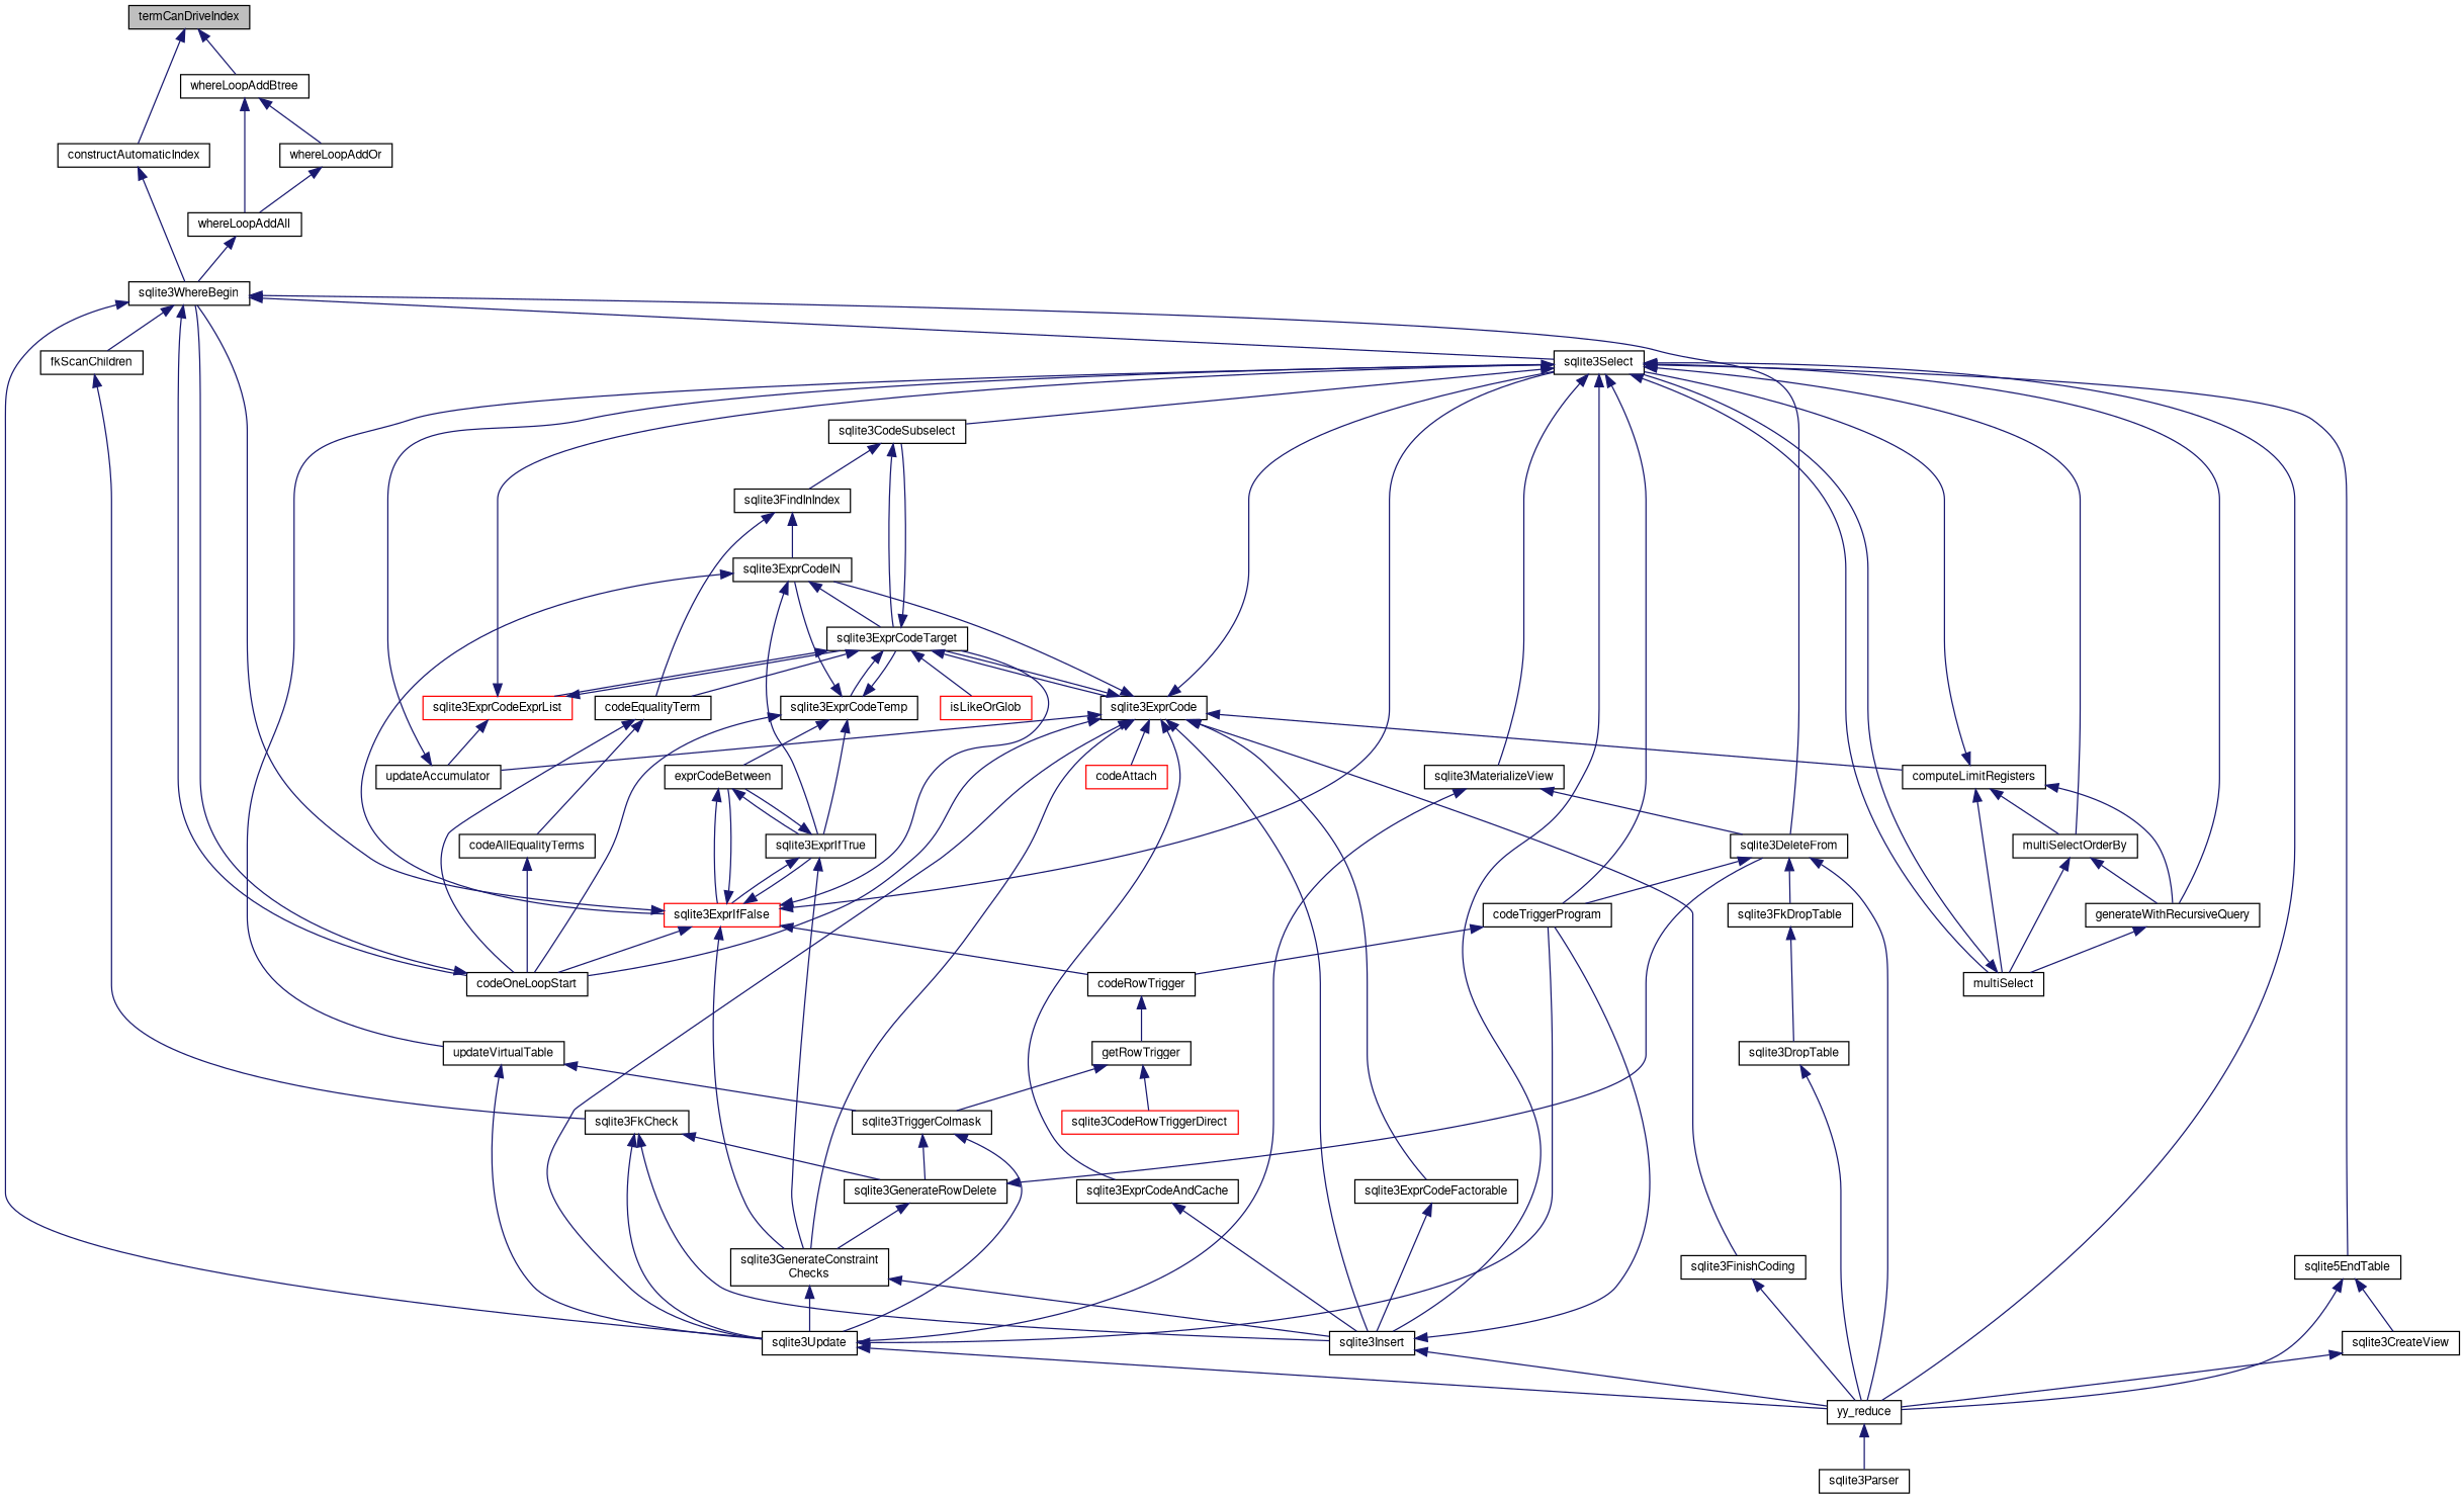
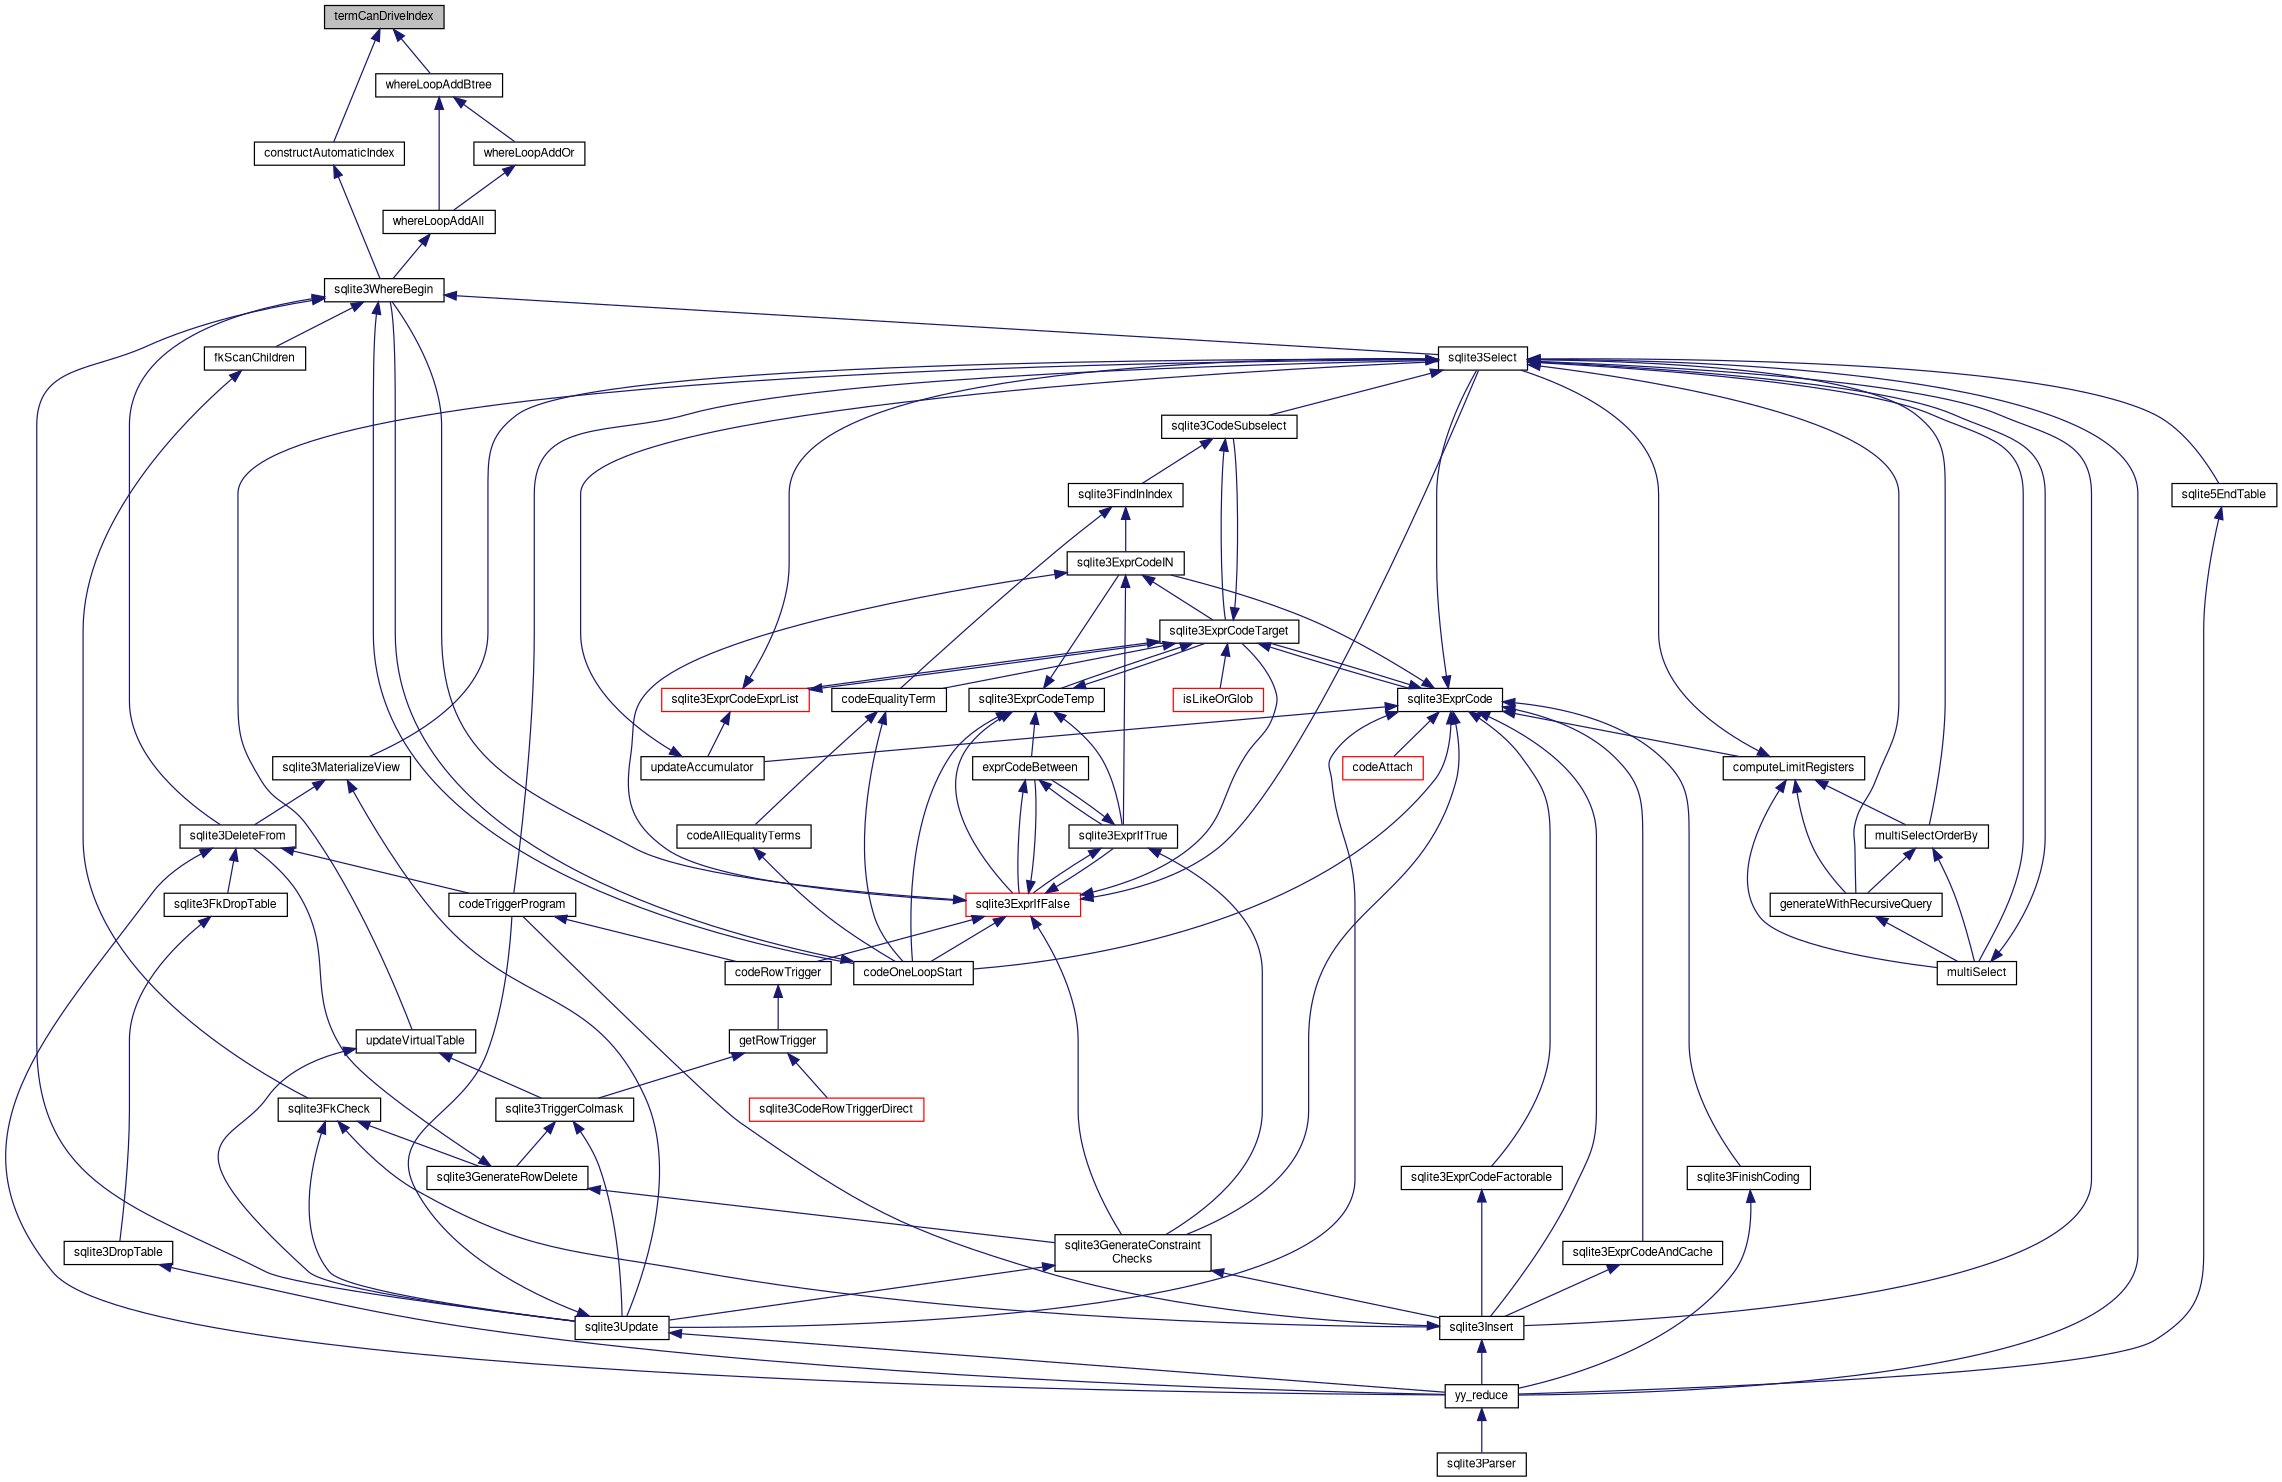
  digraph {
    rankdir=TB
    node [color=black fillcolor=white fontname=FreeSans fontsize=10 shape=record style=filled]
    edge [color=midnightblue dir=back fontname=FreeSans fontsize=10 labelfontname=FreeSans labelfontsize=10 style=solid]
    n1 [fillcolor=grey75 fontcolor=black height=0.2 label=termCanDriveIndex width=0.4]
    n2 [height=0.2 label=constructAutomaticIndex width=0.4]
    n3 [height=0.2 label=whereLoopAddBtree width=0.4]
    n4 [height=0.2 label=sqlite3WhereBegin width=0.4]
    n5 [height=0.2 label=whereLoopAddOr width=0.4]
    n6 [height=0.2 label=whereLoopAddAll width=0.4]
    n7 [height=0.2 label=sqlite3DeleteFrom width=0.4]
    n8 [height=0.2 label=sqlite3Update width=0.4]
    n9 [height=0.2 label=fkScanChildren width=0.4]
    n10 [height=0.2 label=sqlite3Select width=0.4]
    n11 [height=0.2 label=codeOneLoopStart width=0.4]
    n12 [height=0.2 label=sqlite3FkDropTable width=0.4]
    n13 [height=0.2 label=yy_reduce width=0.4]
    n14 [height=0.2 label=codeTriggerProgram width=0.4]
    n15 [height=0.2 label=sqlite3FkCheck width=0.4]
    n16 [height=0.2 label=sqlite3Insert width=0.4]
    n17 [height=0.2 label=sqlite3CodeSubselect width=0.4]
    n18 [height=0.2 label=generateWithRecursiveQuery width=0.4]
    n19 [height=0.2 label=multiSelect width=0.4]
    n20 [height=0.2 label=multiSelectOrderBy width=0.4]
    n21 [height=0.2 label=sqlite5EndTable width=0.4]
    n22 [height=0.2 label=sqlite3MaterializeView width=0.4]
    n23 [height=0.2 label=updateVirtualTable width=0.4]
    n24 [height=0.2 label=sqlite3DropTable width=0.4]
    n25 [height=0.2 label=sqlite3Parser width=0.4]
    n26 [height=0.2 label=codeRowTrigger width=0.4]
    n27 [height=0.2 label=getRowTrigger width=0.4]
    n28 [color=red height=0.2 label=sqlite3CodeRowTriggerDirect width=0.4]
    n29 [height=0.2 label=sqlite3TriggerColmask width=0.4]
    n30 [height=0.2 label=sqlite3GenerateRowDelete width=0.4]
    n31 [height=0.2 label="sqlite3GenerateConstraint\lChecks" width=0.4]
    n32 [height=0.2 label=sqlite3FindInIndex width=0.4]
    n33 [height=0.2 label=sqlite3ExprCodeTarget width=0.4]
-   n34 [height=0.2 label=sqlite3CreateView width=0.4]
    n35 [height=0.2 label=sqlite3ExprCodeIN width=0.4]
    n36 [height=0.2 label=codeEqualityTerm width=0.4]
    n37 [height=0.2 label=sqlite3ExprCodeTemp width=0.4]
    n38 [height=0.2 label=sqlite3ExprCode width=0.4]
    n39 [color=red height=0.2 label=sqlite3ExprCodeExprList width=0.4]
    n40 [color=red height=0.2 label=isLikeOrGlob width=0.4]
    n41 [height=0.2 label=sqlite3ExprIfTrue width=0.4]
    n42 [color=red height=0.2 label=sqlite3ExprIfFalse width=0.4]
    n43 [height=0.2 label=codeAllEqualityTerms width=0.4]
    n44 [height=0.2 label=exprCodeBetween width=0.4]
    n45 [height=0.2 label=sqlite3ExprCodeFactorable width=0.4]
    n46 [height=0.2 label=sqlite3ExprCodeAndCache width=0.4]
    n47 [color=red height=0.2 label=codeAttach width=0.4]
    n48 [height=0.2 label=sqlite3FinishCoding width=0.4]
    n49 [height=0.2 label=computeLimitRegisters width=0.4]
    n50 [height=0.2 label=updateAccumulator width=0.4]
    n1 -> n2
    n1 -> n3
    n2 -> n4
    n3 -> n5
    n3 -> n6
    n4 -> n7
    n4 -> n8
    n4 -> n9
    n4 -> n10
    n4 -> n11
    n5 -> n6
    n6 -> n4
    n7 -> n12
    n7 -> n13
    n7 -> n14
    n8 -> n13
    n8 -> n14
    n9 -> n15
    n10 -> n13
    n10 -> n14
    n10 -> n16
    n10 -> n17
    n10 -> n18
    n10 -> n19
    n10 -> n20
    n10 -> n21
    n10 -> n22
    n10 -> n23
    n11 -> n4
    n12 -> n24
    n13 -> n25
    n14 -> n26
    n15 -> n8
    n15 -> n16
    n15 -> n30
    n16 -> n13
    n16 -> n14
    n17 -> n32
    n17 -> n33
    n18 -> n19
    n19 -> n10
    n20 -> n18
    n20 -> n19
    n21 -> n13
-   n21 -> n34
    n22 -> n7
    n22 -> n8
    n23 -> n8
    n23 -> n29
    n24 -> n13
    n26 -> n27
    n27 -> n28
    n27 -> n29
    n29 -> n8
    n29 -> n30
    n30 -> n7
    n30 -> n31
    n31 -> n8
    n31 -> n16
    n32 -> n35
    n32 -> n36
    n33 -> n17
    n33 -> n36
    n33 -> n37
    n33 -> n38
    n33 -> n39
    n33 -> n40
-   n34 -> n13
    n35 -> n33
    n35 -> n41
    n35 -> n42
    n36 -> n11
    n36 -> n43
    n37 -> n11
    n37 -> n33
    n37 -> n35
    n37 -> n41
+   n37 -> n42
    n37 -> n44
    n38 -> n8
    n38 -> n10
    n38 -> n11
    n38 -> n16
    n38 -> n31
    n38 -> n33
    n38 -> n35
    n38 -> n45
    n38 -> n46
    n38 -> n47
    n38 -> n48
    n38 -> n49
    n38 -> n50
    n39 -> n10
    n39 -> n33
    n39 -> n50
    n41 -> n31
    n41 -> n42
    n41 -> n44
    n42 -> n4
    n42 -> n10
    n42 -> n11
    n42 -> n26
    n42 -> n31
    n42 -> n33
    n42 -> n41
    n42 -> n44
    n43 -> n11
    n44 -> n41
    n44 -> n42
    n45 -> n16
    n46 -> n16
    n48 -> n13
    n49 -> n10
    n49 -> n18
    n49 -> n19
    n49 -> n20
    n50 -> n10
  }
